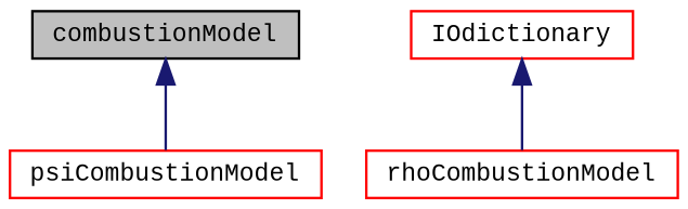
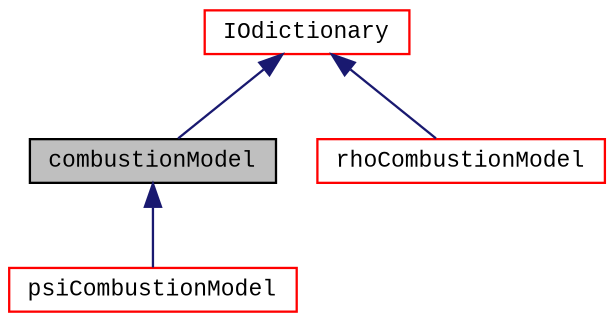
  digraph {
    fontname="Liberation Mono"
    node [color=red fontname="Liberation Mono" fontsize=10 shape=record]
    edge [color=midnightblue dir=back fontname="Liberation Mono" fontsize=10 labelfontname=Helvetica labelfontsize=10 style=solid]
    n1 [color=black fillcolor=grey75 fontcolor=black height=0.2 label=combustionModel style=filled width=0.4]
    n2 [height=0.2 label=psiCombustionModel width=0.4]
    n3 [height=0.2 label=rhoCombustionModel width=0.4]
    n4 [height=0.2 label=IOdictionary width=0.4]
    n1 -> n2
+   n4 -> n1
    n4 -> n3
  }
